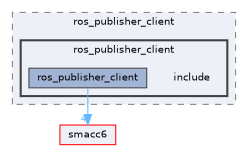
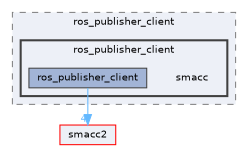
  digraph {
    compound=true
    node [fontname=Helvetica fontsize=10 shape=box style=filled]
-   n1 [height=0.2 label=include shape=plaintext width=0.4 style=""]
+   n1 [height=0.2 label=smacc shape=plaintext width=0.4 style=""]
    n2 [color=grey25 fillcolor="#a2b4d6" height=0.2 label=ros_publisher_client width=0.4]
-   n3 [color=red fillcolor="#edf0f7" height=0.2 label=smacc6 width=0.4]
+   n3 [color=red fillcolor="#edf0f7" height=0.2 label=smacc2 width=0.4]
    subgraph cluster_1 {
      bgcolor="#edf0f7"
      fontname=Helvetica
      fontsize=10
      label=ros_publisher_client
      pencolor=grey50
      style="filled,dashed"
      subgraph cluster_2 {
        bgcolor="#edf0f7"
        fontname=Helvetica
        fontsize=10
        pencolor=grey25
        style="filled,bold"
        n1
        n2
      }
    }
    n2 -> n3 [color=steelblue1 fontcolor=steelblue1 fontname=Helvetica fontsize=10 headlabel=4 labeldistance=1.5 labelfontname=Helvetica labelfontsize=10]
  }
